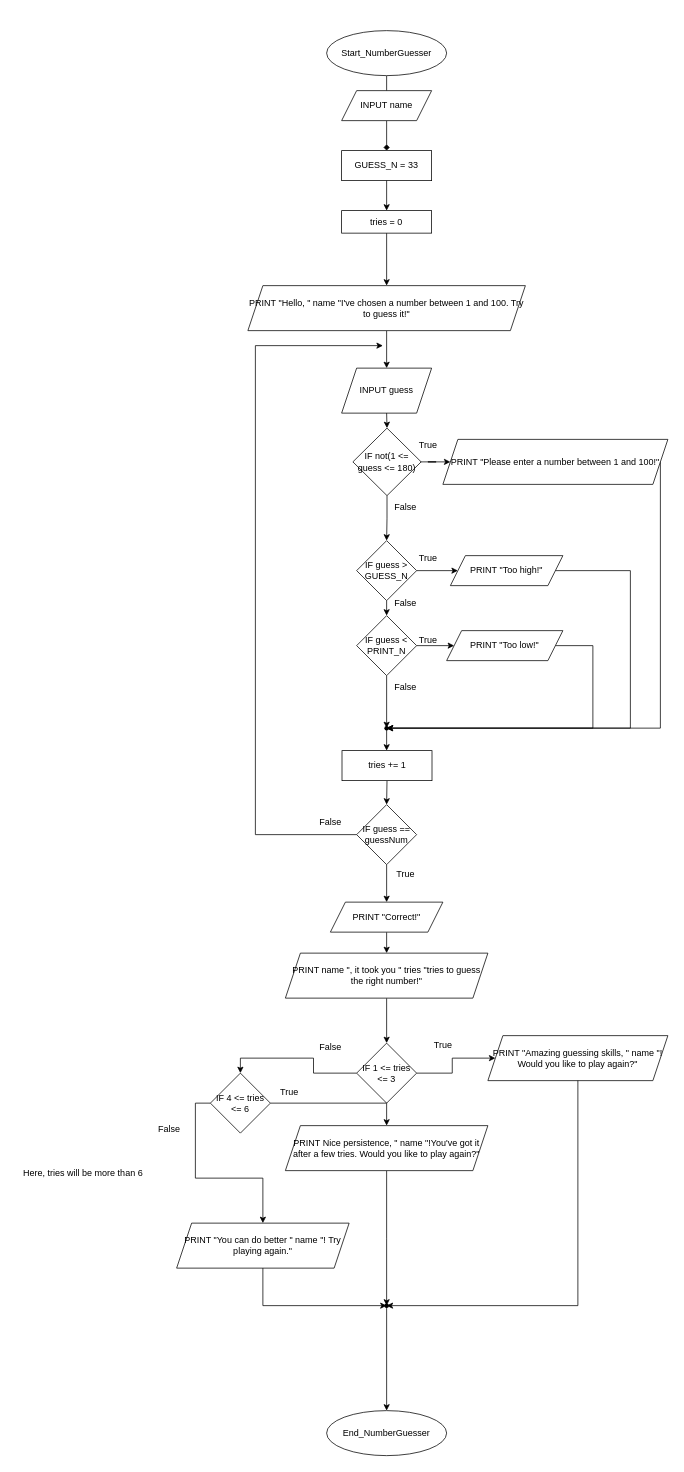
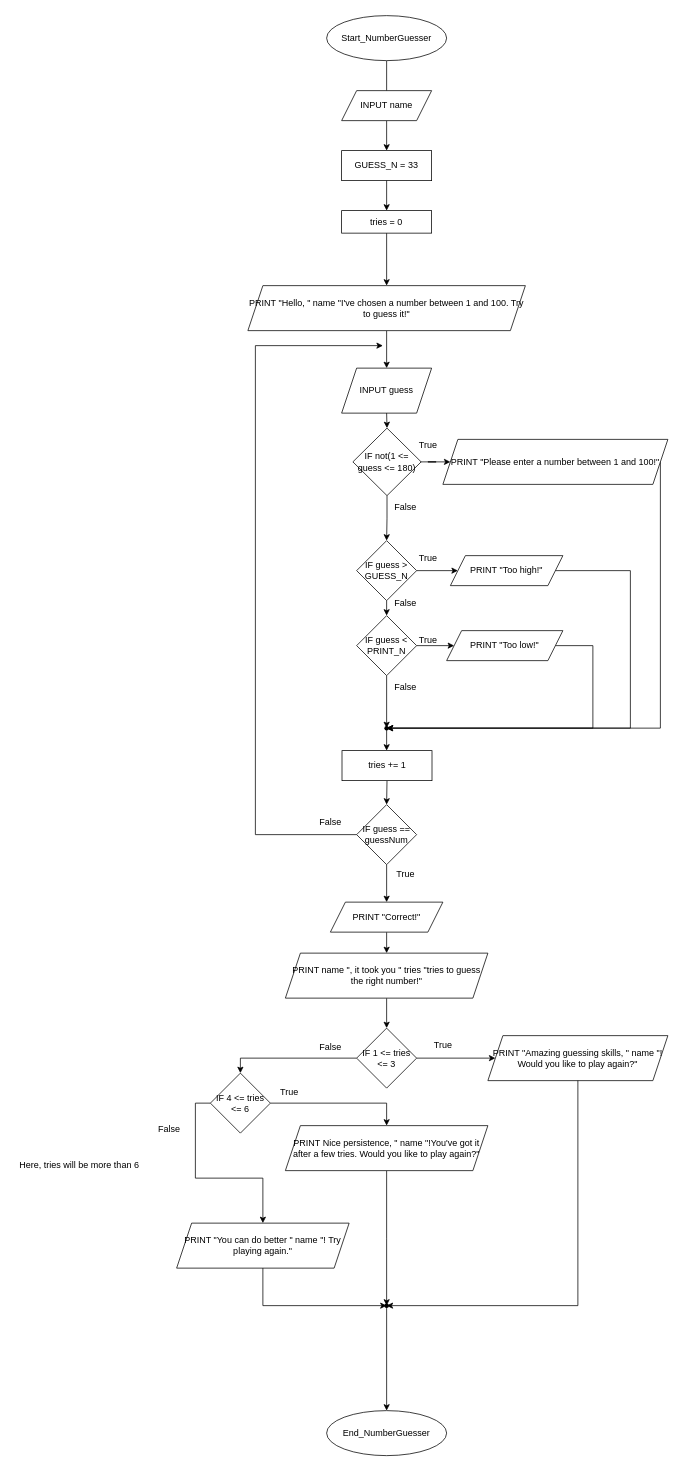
  <mxCell id="0" />
  <mxCell id="1" parent="0" />
  <mxCell id="2" style="edgeStyle=orthogonalEdgeStyle;rounded=0;orthogonalLoop=1;jettySize=auto;html=1;exitX=0.5;exitY=1;exitDx=0;exitDy=0;entryX=0.5;entryY=0;entryDx=0;entryDy=0;endArrow=none;" edge="1" parent="1" source="3" target="5"><mxGeometry relative="1" as="geometry" /></mxCell>
- <mxCell id="3" value="Start_NumberGuesser" style="ellipse;whiteSpace=wrap;html=1;" vertex="1" parent="1"><mxGeometry x="435" y="40" width="160" height="60" as="geometry" /></mxCell>
- <mxCell id="4" style="edgeStyle=orthogonalEdgeStyle;rounded=0;orthogonalLoop=1;jettySize=auto;html=1;exitX=0.5;exitY=1;exitDx=0;exitDy=0;entryX=0.5;entryY=0;entryDx=0;entryDy=0;endArrow=diamond;" edge="1" parent="1" source="5" target="7"><mxGeometry relative="1" as="geometry" /></mxCell>
+ <mxCell id="3" value="Start_NumberGuesser" style="ellipse;whiteSpace=wrap;html=1;" vertex="1" parent="1"><mxGeometry x="435" y="20" width="160" height="60" as="geometry" /></mxCell>
+ <mxCell id="4" style="edgeStyle=orthogonalEdgeStyle;rounded=0;orthogonalLoop=1;jettySize=auto;html=1;exitX=0.5;exitY=1;exitDx=0;exitDy=0;entryX=0.5;entryY=0;entryDx=0;entryDy=0;" edge="1" parent="1" source="5" target="7"><mxGeometry relative="1" as="geometry" /></mxCell>
  <mxCell id="5" value="INPUT name" style="shape=parallelogram;perimeter=parallelogramPerimeter;whiteSpace=wrap;html=1;fixedSize=1;" vertex="1" parent="1"><mxGeometry x="455" y="120" width="120" height="40" as="geometry" /></mxCell>
  <mxCell id="6" style="edgeStyle=orthogonalEdgeStyle;rounded=0;orthogonalLoop=1;jettySize=auto;html=1;exitX=0.5;exitY=1;exitDx=0;exitDy=0;entryX=0.5;entryY=0;entryDx=0;entryDy=0;" edge="1" parent="1" source="35" target="9"><mxGeometry relative="1" as="geometry" /></mxCell>
  <mxCell id="7" value="GUESS_N = 33" style="rounded=0;whiteSpace=wrap;html=1;" vertex="1" parent="1"><mxGeometry x="455" y="200" width="120" height="40" as="geometry" /></mxCell>
  <mxCell id="8" style="edgeStyle=orthogonalEdgeStyle;rounded=0;orthogonalLoop=1;jettySize=auto;html=1;exitX=0.5;exitY=1;exitDx=0;exitDy=0;entryX=0.5;entryY=0;entryDx=0;entryDy=0;" edge="1" parent="1" source="9" target="11"><mxGeometry relative="1" as="geometry" /></mxCell>
  <mxCell id="9" value="PRINT &quot;Hello, &quot; name &quot;I've chosen a number between 1 and 100. Try to guess it!&quot;" style="shape=parallelogram;perimeter=parallelogramPerimeter;whiteSpace=wrap;html=1;fixedSize=1;" vertex="1" parent="1"><mxGeometry x="330" y="380" width="370" height="60" as="geometry" /></mxCell>
  <mxCell id="10" style="edgeStyle=orthogonalEdgeStyle;rounded=0;orthogonalLoop=1;jettySize=auto;html=1;exitX=0.5;exitY=1;exitDx=0;exitDy=0;entryX=0.5;entryY=0;entryDx=0;entryDy=0;" edge="1" parent="1" source="38" target="14"><mxGeometry relative="1" as="geometry" /></mxCell>
  <mxCell id="11" value="INPUT guess" style="shape=parallelogram;perimeter=parallelogramPerimeter;whiteSpace=wrap;html=1;fixedSize=1;" vertex="1" parent="1"><mxGeometry x="455" y="490" width="120" height="60" as="geometry" /></mxCell>
  <mxCell id="12" style="edgeStyle=orthogonalEdgeStyle;rounded=0;orthogonalLoop=1;jettySize=auto;html=1;exitX=1;exitY=0.5;exitDx=0;exitDy=0;entryX=0;entryY=0.5;entryDx=0;entryDy=0;" edge="1" parent="1" source="14" target="16"><mxGeometry relative="1" as="geometry" /></mxCell>
  <mxCell id="13" style="edgeStyle=orthogonalEdgeStyle;rounded=0;orthogonalLoop=1;jettySize=auto;html=1;exitX=0.5;exitY=1;exitDx=0;exitDy=0;entryX=0.5;entryY=0;entryDx=0;entryDy=0;" edge="1" parent="1" source="14" target="19"><mxGeometry relative="1" as="geometry" /></mxCell>
  <mxCell id="14" value="IF guess &amp;gt; GUESS_N" style="rhombus;whiteSpace=wrap;html=1;" vertex="1" parent="1"><mxGeometry x="475" y="720" width="80" height="80" as="geometry" /></mxCell>
  <mxCell id="15" style="edgeStyle=orthogonalEdgeStyle;rounded=0;orthogonalLoop=1;jettySize=auto;html=1;exitX=1;exitY=0.5;exitDx=0;exitDy=0;" edge="1" parent="1" source="16" target="66"><mxGeometry relative="1" as="geometry"><Array as="points"><mxPoint x="840" y="760" /><mxPoint x="840" y="970" /></Array></mxGeometry></mxCell>
  <mxCell id="16" value="PRINT &quot;Too high!&quot;" style="shape=parallelogram;perimeter=parallelogramPerimeter;whiteSpace=wrap;html=1;fixedSize=1;" vertex="1" parent="1"><mxGeometry x="600" y="740" width="150" height="40" as="geometry" /></mxCell>
  <mxCell id="17" style="edgeStyle=orthogonalEdgeStyle;rounded=0;orthogonalLoop=1;jettySize=auto;html=1;exitX=1;exitY=0.5;exitDx=0;exitDy=0;entryX=0;entryY=0.5;entryDx=0;entryDy=0;" edge="1" parent="1" source="19" target="21"><mxGeometry relative="1" as="geometry" /></mxCell>
  <mxCell id="18" value="" style="edgeStyle=orthogonalEdgeStyle;rounded=0;orthogonalLoop=1;jettySize=auto;html=1;" edge="1" parent="1" source="19" target="66"><mxGeometry relative="1" as="geometry" /></mxCell>
  <mxCell id="19" value="IF guess &amp;lt; PRINT_N" style="rhombus;whiteSpace=wrap;html=1;" vertex="1" parent="1"><mxGeometry x="475" y="820" width="80" height="80" as="geometry" /></mxCell>
  <mxCell id="20" style="edgeStyle=orthogonalEdgeStyle;rounded=0;orthogonalLoop=1;jettySize=auto;html=1;exitX=1;exitY=0.5;exitDx=0;exitDy=0;" edge="1" parent="1" source="21" target="66"><mxGeometry relative="1" as="geometry"><Array as="points"><mxPoint x="790" y="860" /><mxPoint x="790" y="970" /></Array></mxGeometry></mxCell>
  <mxCell id="21" value="PRINT &quot;Too low!&quot;" style="shape=parallelogram;perimeter=parallelogramPerimeter;whiteSpace=wrap;html=1;fixedSize=1;" vertex="1" parent="1"><mxGeometry x="595" y="840" width="155" height="40" as="geometry" /></mxCell>
  <mxCell id="22" style="edgeStyle=orthogonalEdgeStyle;rounded=0;orthogonalLoop=1;jettySize=auto;html=1;exitX=0.5;exitY=1;exitDx=0;exitDy=0;entryX=0.5;entryY=0;entryDx=0;entryDy=0;" edge="1" parent="1" source="24" target="26"><mxGeometry relative="1" as="geometry" /></mxCell>
  <mxCell id="23" style="edgeStyle=orthogonalEdgeStyle;rounded=0;orthogonalLoop=1;jettySize=auto;html=1;exitX=0;exitY=0.5;exitDx=0;exitDy=0;" edge="1" parent="1" source="24"><mxGeometry relative="1" as="geometry"><mxPoint x="510" y="460" as="targetPoint" /><Array as="points"><mxPoint x="340" y="1112" /><mxPoint x="340" y="460" /></Array></mxGeometry></mxCell>
  <mxCell id="24" value="IF guess == guessNum" style="rhombus;whiteSpace=wrap;html=1;" vertex="1" parent="1"><mxGeometry x="475" y="1072" width="80" height="80" as="geometry" /></mxCell>
  <mxCell id="25" style="edgeStyle=orthogonalEdgeStyle;rounded=0;orthogonalLoop=1;jettySize=auto;html=1;exitX=0.5;exitY=1;exitDx=0;exitDy=0;entryX=0.5;entryY=0;entryDx=0;entryDy=0;" edge="1" parent="1" source="26" target="46"><mxGeometry relative="1" as="geometry" /></mxCell>
  <mxCell id="26" value="PRINT &quot;Correct!&quot;" style="shape=parallelogram;perimeter=parallelogramPerimeter;whiteSpace=wrap;html=1;fixedSize=1;" vertex="1" parent="1"><mxGeometry x="440" y="1202" width="150" height="40" as="geometry" /></mxCell>
  <mxCell id="27" value="End_NumberGuesser" style="ellipse;whiteSpace=wrap;html=1;" vertex="1" parent="1"><mxGeometry x="435" y="1880" width="160" height="60" as="geometry" /></mxCell>
  <mxCell id="28" value="False" style="text;html=1;align=center;verticalAlign=middle;resizable=0;points=[];autosize=1;strokeColor=none;fillColor=none;" vertex="1" parent="1"><mxGeometry x="415" y="1080" width="50" height="30" as="geometry" /></mxCell>
  <mxCell id="29" value="True" style="text;html=1;align=center;verticalAlign=middle;resizable=0;points=[];autosize=1;strokeColor=none;fillColor=none;" vertex="1" parent="1"><mxGeometry x="515" y="1150" width="50" height="30" as="geometry" /></mxCell>
  <mxCell id="30" value="True" style="text;html=1;align=center;verticalAlign=middle;resizable=0;points=[];autosize=1;strokeColor=none;fillColor=none;" vertex="1" parent="1"><mxGeometry x="545" y="728" width="50" height="30" as="geometry" /></mxCell>
  <mxCell id="31" value="False" style="text;html=1;align=center;verticalAlign=middle;resizable=0;points=[];autosize=1;strokeColor=none;fillColor=none;" vertex="1" parent="1"><mxGeometry x="515" y="788" width="50" height="30" as="geometry" /></mxCell>
  <mxCell id="32" value="True" style="text;html=1;align=center;verticalAlign=middle;resizable=0;points=[];autosize=1;strokeColor=none;fillColor=none;" vertex="1" parent="1"><mxGeometry x="545" y="838" width="50" height="30" as="geometry" /></mxCell>
  <mxCell id="33" value="False" style="text;html=1;align=center;verticalAlign=middle;resizable=0;points=[];autosize=1;strokeColor=none;fillColor=none;" vertex="1" parent="1"><mxGeometry x="515" y="900" width="50" height="30" as="geometry" /></mxCell>
  <mxCell id="34" value="" style="edgeStyle=orthogonalEdgeStyle;rounded=0;orthogonalLoop=1;jettySize=auto;html=1;exitX=0.5;exitY=1;exitDx=0;exitDy=0;entryX=0.5;entryY=0;entryDx=0;entryDy=0;" edge="1" parent="1" source="7" target="35"><mxGeometry relative="1" as="geometry"><mxPoint x="515" y="240" as="sourcePoint" /><mxPoint x="515" y="380" as="targetPoint" /></mxGeometry></mxCell>
  <mxCell id="35" value="tries = 0" style="rounded=0;whiteSpace=wrap;html=1;" vertex="1" parent="1"><mxGeometry x="455" y="280" width="120" height="30" as="geometry" /></mxCell>
  <mxCell id="36" value="" style="edgeStyle=orthogonalEdgeStyle;rounded=0;orthogonalLoop=1;jettySize=auto;html=1;exitX=0.5;exitY=1;exitDx=0;exitDy=0;entryX=0.5;entryY=0;entryDx=0;entryDy=0;" edge="1" parent="1" source="11" target="38"><mxGeometry relative="1" as="geometry"><mxPoint x="515" y="550" as="sourcePoint" /><mxPoint x="515" y="720" as="targetPoint" /></mxGeometry></mxCell>
  <mxCell id="37" style="edgeStyle=orthogonalEdgeStyle;rounded=0;orthogonalLoop=1;jettySize=auto;html=1;exitX=1;exitY=0.5;exitDx=0;exitDy=0;entryX=0;entryY=0.5;entryDx=0;entryDy=0;" edge="1" parent="1" source="38" target="40"><mxGeometry relative="1" as="geometry" /></mxCell>
  <mxCell id="38" value="IF not(1 &amp;lt;= guess &amp;lt;= 180)" style="shape=rhombus;perimeter=parallelogramPerimeter;whiteSpace=wrap;html=1;fixedSize=1;" vertex="1" parent="1"><mxGeometry x="470" y="570" width="91" height="90" as="geometry" /></mxCell>
  <mxCell id="39" style="edgeStyle=orthogonalEdgeStyle;rounded=0;orthogonalLoop=1;jettySize=auto;html=1;exitX=1;exitY=0.5;exitDx=0;exitDy=0;" edge="1" parent="1" source="40" target="66"><mxGeometry relative="1" as="geometry"><Array as="points"><mxPoint x="880" y="970" /></Array></mxGeometry></mxCell>
  <mxCell id="40" value="PRINT &quot;Please enter a number between 1 and 100!&quot;" style="shape=parallelogram;perimeter=parallelogramPerimeter;whiteSpace=wrap;html=1;fixedSize=1;" vertex="1" parent="1"><mxGeometry x="590" y="585" width="300" height="60" as="geometry" /></mxCell>
  <mxCell id="41" style="edgeStyle=orthogonalEdgeStyle;rounded=0;orthogonalLoop=1;jettySize=auto;html=1;exitX=0.5;exitY=1;exitDx=0;exitDy=0;entryX=0.5;entryY=0;entryDx=0;entryDy=0;" edge="1" parent="1" source="42" target="24"><mxGeometry relative="1" as="geometry" /></mxCell>
  <mxCell id="42" value="tries += 1" style="rounded=0;whiteSpace=wrap;html=1;" vertex="1" parent="1"><mxGeometry x="455.5" y="1000" width="120" height="40" as="geometry" /></mxCell>
  <mxCell id="43" value="True" style="text;html=1;align=center;verticalAlign=middle;resizable=0;points=[];autosize=1;strokeColor=none;fillColor=none;" vertex="1" parent="1"><mxGeometry x="545" y="578" width="50" height="30" as="geometry" /></mxCell>
  <mxCell id="44" value="False" style="text;html=1;align=center;verticalAlign=middle;resizable=0;points=[];autosize=1;strokeColor=none;fillColor=none;" vertex="1" parent="1"><mxGeometry x="515" y="660" width="50" height="30" as="geometry" /></mxCell>
  <mxCell id="45" style="edgeStyle=orthogonalEdgeStyle;rounded=0;orthogonalLoop=1;jettySize=auto;html=1;exitX=0.5;exitY=1;exitDx=0;exitDy=0;entryX=0.5;entryY=0;entryDx=0;entryDy=0;" edge="1" parent="1" source="46" target="49"><mxGeometry relative="1" as="geometry" /></mxCell>
  <mxCell id="46" value="PRINT name &quot;, it took you &quot; tries &quot;tries to guess the right number!&quot;" style="shape=parallelogram;perimeter=parallelogramPerimeter;whiteSpace=wrap;html=1;fixedSize=1;" vertex="1" parent="1"><mxGeometry x="380" y="1270" width="270" height="60" as="geometry" /></mxCell>
  <mxCell id="47" style="edgeStyle=orthogonalEdgeStyle;rounded=0;orthogonalLoop=1;jettySize=auto;html=1;exitX=1;exitY=0.5;exitDx=0;exitDy=0;entryX=0;entryY=0.5;entryDx=0;entryDy=0;" edge="1" parent="1" source="49" target="50"><mxGeometry relative="1" as="geometry" /></mxCell>
  <mxCell id="48" style="edgeStyle=orthogonalEdgeStyle;rounded=0;orthogonalLoop=1;jettySize=auto;html=1;exitX=0;exitY=0.5;exitDx=0;exitDy=0;entryX=0.5;entryY=0;entryDx=0;entryDy=0;" edge="1" parent="1" source="49" target="53"><mxGeometry relative="1" as="geometry" /></mxCell>
- <mxCell id="49" value="IF 1 &amp;lt;= tries &amp;lt;= 3" style="rhombus;whiteSpace=wrap;html=1;" vertex="1" parent="1"><mxGeometry x="475" y="1390" width="80" height="80" as="geometry" /></mxCell>
+ <mxCell id="49" value="IF 1 &amp;lt;= tries &amp;lt;= 3" style="rhombus;whiteSpace=wrap;html=1;" vertex="1" parent="1"><mxGeometry x="475" y="1370" width="80" height="80" as="geometry" /></mxCell>
  <mxCell id="50" value="PRINT &quot;Amazing guessing skills, &quot; name &quot;! Would you like to play again?&quot;" style="shape=parallelogram;perimeter=parallelogramPerimeter;whiteSpace=wrap;html=1;fixedSize=1;" vertex="1" parent="1"><mxGeometry x="650" y="1380" width="240" height="60" as="geometry" /></mxCell>
  <mxCell id="51" style="edgeStyle=orthogonalEdgeStyle;rounded=0;orthogonalLoop=1;jettySize=auto;html=1;exitX=1;exitY=0.5;exitDx=0;exitDy=0;entryX=0.5;entryY=0;entryDx=0;entryDy=0;" edge="1" parent="1" source="53" target="55"><mxGeometry relative="1" as="geometry" /></mxCell>
  <mxCell id="52" style="edgeStyle=orthogonalEdgeStyle;rounded=0;orthogonalLoop=1;jettySize=auto;html=1;exitX=0;exitY=0.5;exitDx=0;exitDy=0;entryX=0.5;entryY=0;entryDx=0;entryDy=0;" edge="1" parent="1" source="53" target="56"><mxGeometry relative="1" as="geometry" /></mxCell>
  <mxCell id="53" value="IF 4 &amp;lt;= tries &amp;lt;= 6" style="rhombus;whiteSpace=wrap;html=1;" vertex="1" parent="1"><mxGeometry x="280" y="1430" width="80" height="80" as="geometry" /></mxCell>
  <mxCell id="54" style="edgeStyle=orthogonalEdgeStyle;rounded=0;orthogonalLoop=1;jettySize=auto;html=1;exitX=0.5;exitY=1;exitDx=0;exitDy=0;" edge="1" parent="1" source="55"><mxGeometry relative="1" as="geometry"><mxPoint x="515" y="1740" as="targetPoint" /></mxGeometry></mxCell>
  <mxCell id="55" value="PRINT&amp;nbsp;Nice persistence, &quot; name &quot;!You've got it after a few tries. Would you like to play again?&quot;" style="shape=parallelogram;perimeter=parallelogramPerimeter;whiteSpace=wrap;html=1;fixedSize=1;" vertex="1" parent="1"><mxGeometry x="380" y="1500" width="270" height="60" as="geometry" /></mxCell>
  <mxCell id="56" value="PRINT &quot;You can do better &quot; name &quot;! Try playing again.&quot;" style="shape=parallelogram;perimeter=parallelogramPerimeter;whiteSpace=wrap;html=1;fixedSize=1;" vertex="1" parent="1"><mxGeometry x="235" y="1630" width="230" height="60" as="geometry" /></mxCell>
  <mxCell id="57" value="False" style="text;html=1;align=center;verticalAlign=middle;resizable=0;points=[];autosize=1;strokeColor=none;fillColor=none;" vertex="1" parent="1"><mxGeometry x="200" y="1490" width="50" height="30" as="geometry" /></mxCell>
  <mxCell id="58" value="True" style="text;html=1;align=center;verticalAlign=middle;resizable=0;points=[];autosize=1;strokeColor=none;fillColor=none;" vertex="1" parent="1"><mxGeometry x="360" y="1440" width="50" height="30" as="geometry" /></mxCell>
  <mxCell id="59" value="False" style="text;html=1;align=center;verticalAlign=middle;resizable=0;points=[];autosize=1;strokeColor=none;fillColor=none;" vertex="1" parent="1"><mxGeometry x="415" y="1380" width="50" height="30" as="geometry" /></mxCell>
  <mxCell id="60" value="True" style="text;html=1;align=center;verticalAlign=middle;resizable=0;points=[];autosize=1;strokeColor=none;fillColor=none;" vertex="1" parent="1"><mxGeometry x="565" y="1378" width="50" height="30" as="geometry" /></mxCell>
  <mxCell id="61" value="" style="edgeStyle=orthogonalEdgeStyle;rounded=0;orthogonalLoop=1;jettySize=auto;html=1;" edge="1" parent="1" source="62" target="27"><mxGeometry relative="1" as="geometry" /></mxCell>
  <mxCell id="62" value="" style="shape=waypoint;sketch=0;size=6;pointerEvents=1;points=[];fillColor=none;resizable=0;rotatable=0;perimeter=centerPerimeter;snapToPoint=1;" vertex="1" parent="1"><mxGeometry x="505" y="1730" width="20" height="20" as="geometry" /></mxCell>
  <mxCell id="63" style="edgeStyle=orthogonalEdgeStyle;rounded=0;orthogonalLoop=1;jettySize=auto;html=1;exitX=0.5;exitY=1;exitDx=0;exitDy=0;entryX=0.25;entryY=0.3;entryDx=0;entryDy=0;entryPerimeter=0;" edge="1" parent="1" source="56" target="62"><mxGeometry relative="1" as="geometry"><Array as="points"><mxPoint x="350" y="1740" /></Array></mxGeometry></mxCell>
  <mxCell id="64" style="edgeStyle=orthogonalEdgeStyle;rounded=0;orthogonalLoop=1;jettySize=auto;html=1;exitX=0.5;exitY=1;exitDx=0;exitDy=0;entryX=0.7;entryY=0.25;entryDx=0;entryDy=0;entryPerimeter=0;" edge="1" parent="1" source="50" target="62"><mxGeometry relative="1" as="geometry"><Array as="points"><mxPoint x="770" y="1740" /></Array></mxGeometry></mxCell>
  <mxCell id="65" value="" style="edgeStyle=orthogonalEdgeStyle;rounded=0;orthogonalLoop=1;jettySize=auto;html=1;" edge="1" parent="1" source="66" target="42"><mxGeometry relative="1" as="geometry" /></mxCell>
  <mxCell id="66" value="" style="shape=waypoint;sketch=0;size=6;pointerEvents=1;points=[];fillColor=none;resizable=0;rotatable=0;perimeter=centerPerimeter;snapToPoint=1;" vertex="1" parent="1"><mxGeometry x="505" y="960" width="20" height="20" as="geometry" /></mxCell>
- <mxCell id="67" value="Here, tries will be more than 6" style="text;html=1;align=center;verticalAlign=middle;resizable=0;points=[];autosize=1;strokeColor=none;fillColor=none;" vertex="1" parent="1"><mxGeometry x="20" y="1548" width="180" height="30" as="geometry" /></mxCell>
+ <mxCell id="67" value="Here, tries will be more than 6" style="text;html=1;align=center;verticalAlign=middle;resizable=0;points=[];autosize=1;strokeColor=none;fillColor=none;" vertex="1" parent="1"><mxGeometry x="15" y="1538" width="180" height="30" as="geometry" /></mxCell>
